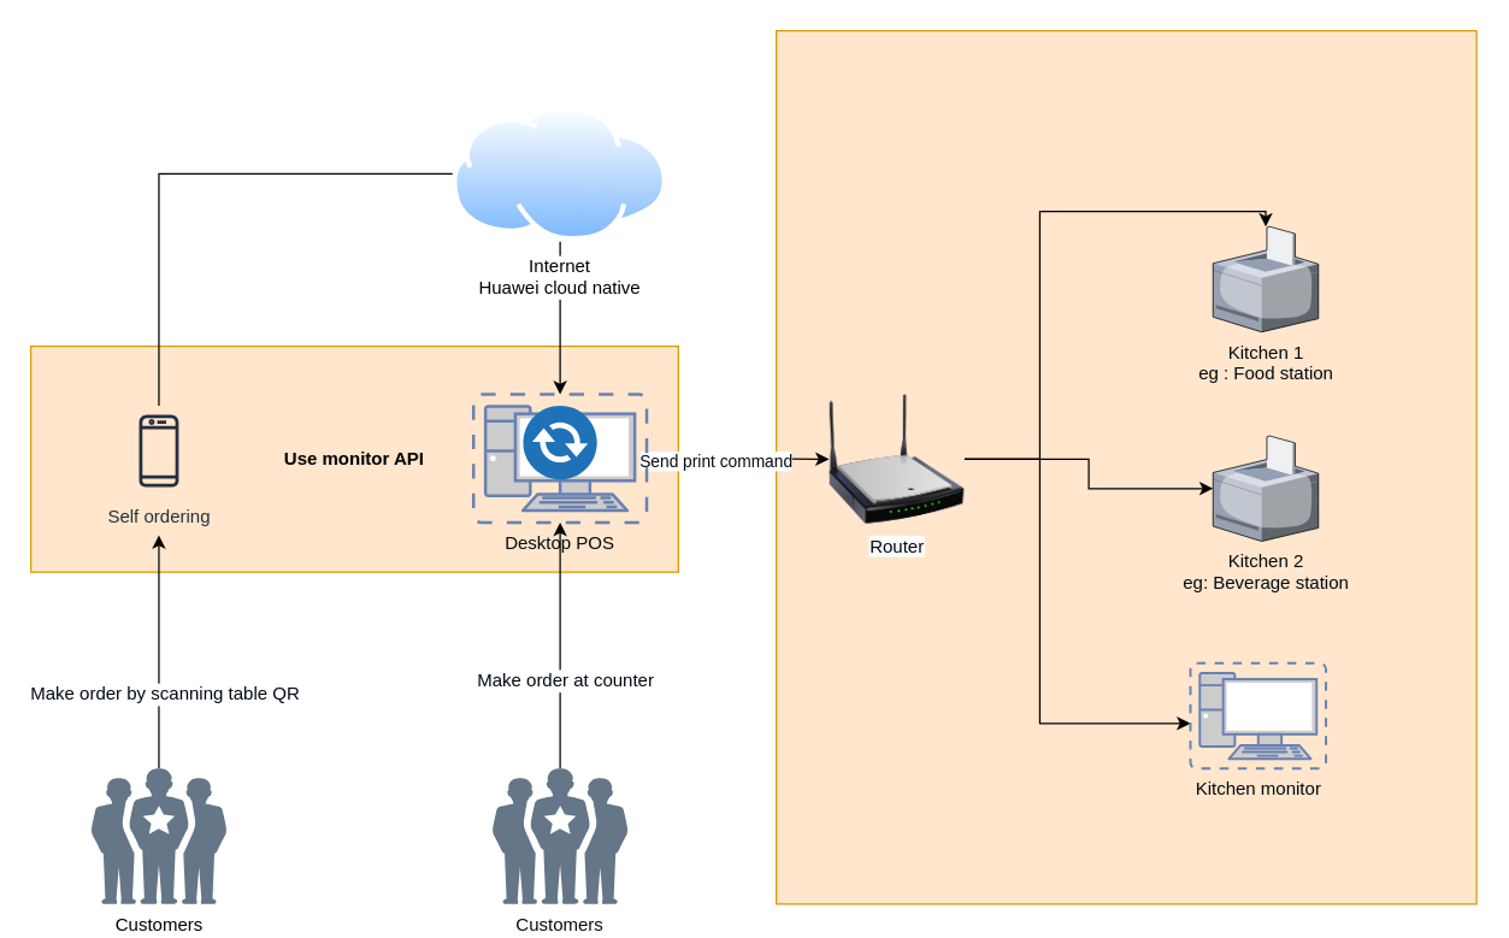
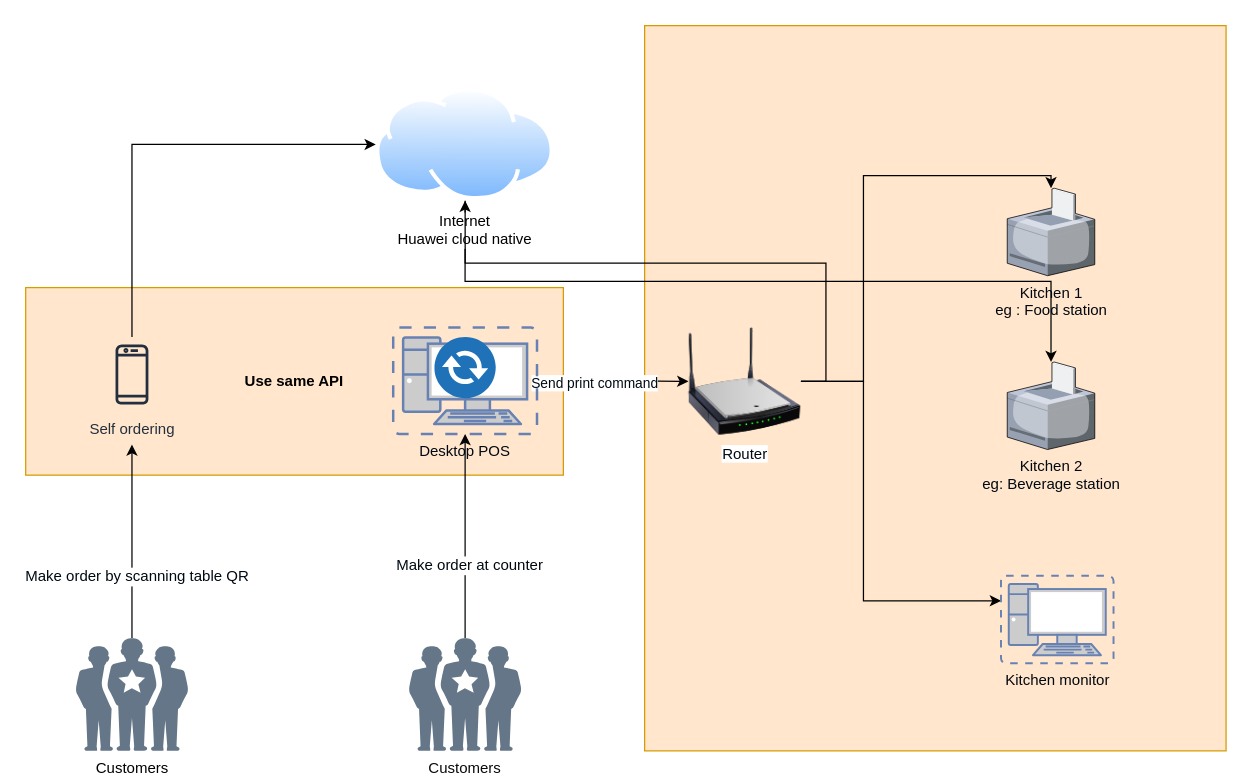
  <mxCell id="0" />
  <mxCell id="1" parent="0" />
  <mxCell id="2" value="" style="rounded=0;whiteSpace=wrap;html=1;fillColor=#ffe6cc;strokeColor=#d79b00;" vertex="1" parent="1"><mxGeometry x="515" y="20" width="465" height="580" as="geometry" /></mxCell>
- <mxCell id="3" value="&lt;b&gt;Use monitor API&lt;/b&gt;" style="rounded=0;whiteSpace=wrap;html=1;fillColor=#ffe6cc;strokeColor=#d79b00;" vertex="1" parent="1"><mxGeometry x="20" y="229.5" width="430" height="150" as="geometry" /></mxCell>
- <mxCell id="4" style="edgeStyle=orthogonalEdgeStyle;rounded=0;orthogonalLoop=1;jettySize=auto;html=1;entryX=0;entryY=0.5;entryDx=0;entryDy=0;endArrow=none;" parent="1" source="5" target="7" edge="1"><mxGeometry relative="1" as="geometry"><Array as="points"><mxPoint x="105" y="115" /></Array></mxGeometry></mxCell>
+ <mxCell id="3" value="&lt;b&gt;Use same API&lt;/b&gt;" style="rounded=0;whiteSpace=wrap;html=1;fillColor=#ffe6cc;strokeColor=#d79b00;" vertex="1" parent="1"><mxGeometry x="20" y="229.5" width="430" height="150" as="geometry" /></mxCell>
+ <mxCell id="4" style="edgeStyle=orthogonalEdgeStyle;rounded=0;orthogonalLoop=1;jettySize=auto;html=1;entryX=0;entryY=0.5;entryDx=0;entryDy=0;" parent="1" source="5" target="7" edge="1"><mxGeometry relative="1" as="geometry"><Array as="points"><mxPoint x="105" y="115" /></Array></mxGeometry></mxCell>
  <mxCell id="5" value="Self ordering&lt;br&gt;" style="sketch=0;outlineConnect=0;fontColor=#232F3E;gradientColor=none;strokeColor=#232F3E;fillColor=none;dashed=0;verticalLabelPosition=bottom;verticalAlign=top;align=center;html=1;fontSize=12;fontStyle=0;aspect=fixed;shape=mxgraph.aws4.resourceIcon;resIcon=mxgraph.aws4.mobile_client;" parent="1" vertex="1"><mxGeometry x="70" y="269" width="70" height="60" as="geometry" /></mxCell>
- <mxCell id="6" style="edgeStyle=orthogonalEdgeStyle;rounded=0;orthogonalLoop=1;jettySize=auto;html=1;exitX=0.5;exitY=1;exitDx=0;exitDy=0;" parent="1" source="7" target="10" edge="1"><mxGeometry relative="1" as="geometry" /></mxCell>
+ <mxCell id="6" style="edgeStyle=orthogonalEdgeStyle;rounded=0;orthogonalLoop=1;jettySize=auto;html=1;exitX=0.5;exitY=1;exitDx=0;exitDy=0;" parent="1" source="7" target="12" edge="1"><mxGeometry relative="1" as="geometry" /></mxCell>
  <mxCell id="7" value="Internet&lt;br&gt;Huawei cloud native" style="aspect=fixed;perimeter=ellipsePerimeter;html=1;align=center;shadow=0;dashed=0;spacingTop=3;image;image=img/lib/active_directory/internet_cloud.svg;" parent="1" vertex="1"><mxGeometry x="300" y="70" width="142.86" height="90" as="geometry" /></mxCell>
  <mxCell id="8" style="edgeStyle=orthogonalEdgeStyle;rounded=0;orthogonalLoop=1;jettySize=auto;html=1;exitX=1;exitY=0.5;exitDx=0;exitDy=0;exitPerimeter=0;entryX=0;entryY=0.5;entryDx=0;entryDy=0;fontColor=#000912;" parent="1" source="10" target="19" edge="1"><mxGeometry relative="1" as="geometry" /></mxCell>
  <mxCell id="9" value="Send print command" style="edgeLabel;html=1;align=center;verticalAlign=middle;resizable=0;points=[];fontColor=#000912;" parent="8" vertex="1" connectable="0"><mxGeometry x="-0.242" y="-1" relative="1" as="geometry"><mxPoint as="offset" /></mxGeometry></mxCell>
  <mxCell id="10" value="Desktop POS" style="fontColor=#000912;verticalAlign=top;verticalLabelPosition=bottom;labelPosition=center;align=center;html=1;outlineConnect=0;fillColor=#CCCCCC;strokeColor=#6881B3;gradientColor=none;gradientDirection=north;strokeWidth=2;shape=mxgraph.networks.virtual_pc;" parent="1" vertex="1"><mxGeometry x="313.93" y="261.5" width="115" height="85" as="geometry" /></mxCell>
  <mxCell id="11" value="Kitchen 1&lt;br&gt;eg : Food station" style="verticalLabelPosition=bottom;sketch=0;aspect=fixed;html=1;verticalAlign=top;strokeColor=none;align=center;outlineConnect=0;shape=mxgraph.citrix.printer;fontColor=#000912;" parent="1" vertex="1"><mxGeometry x="805" y="150" width="70" height="70" as="geometry" /></mxCell>
  <mxCell id="12" value="Kitchen 2&lt;br&gt;eg: Beverage station" style="verticalLabelPosition=bottom;sketch=0;aspect=fixed;html=1;verticalAlign=top;strokeColor=none;align=center;outlineConnect=0;shape=mxgraph.citrix.printer;fontColor=#000912;" parent="1" vertex="1"><mxGeometry x="805" y="289" width="70" height="70" as="geometry" /></mxCell>
  <mxCell id="13" value="" style="edgeStyle=orthogonalEdgeStyle;rounded=0;orthogonalLoop=1;jettySize=auto;html=1;fontColor=#000912;strokeColor=#030405;fontSize=12;" parent="1" source="15" edge="1"><mxGeometry relative="1" as="geometry"><mxPoint x="105" y="355" as="targetPoint" /></mxGeometry></mxCell>
  <mxCell id="14" value="Make order by scanning table QR" style="edgeLabel;html=1;align=center;verticalAlign=middle;resizable=0;points=[];fontColor=#000912;fontSize=12;" parent="13" vertex="1" connectable="0"><mxGeometry x="-0.353" y="-3" relative="1" as="geometry"><mxPoint as="offset" /></mxGeometry></mxCell>
  <mxCell id="15" value="Customers" style="verticalLabelPosition=bottom;sketch=0;html=1;verticalAlign=top;pointerEvents=1;align=center;shape=mxgraph.cisco_safe.people_places_things_icons.icon1;fillColor=#647687;strokeColor=#314354;fontColor=#000000;" parent="1" vertex="1"><mxGeometry x="60" y="510" width="90" height="90" as="geometry" /></mxCell>
- <mxCell id="16" style="edgeStyle=orthogonalEdgeStyle;rounded=0;orthogonalLoop=1;jettySize=auto;html=1;exitX=1;exitY=0.5;exitDx=0;exitDy=0;fontColor=#000912;" parent="1" source="19" target="12" edge="1"><mxGeometry relative="1" as="geometry" /></mxCell>
+ <mxCell id="16" style="edgeStyle=orthogonalEdgeStyle;rounded=0;orthogonalLoop=1;jettySize=auto;html=1;exitX=1;exitY=0.5;exitDx=0;exitDy=0;fontColor=#000912;" parent="1" source="19" target="7" edge="1"><mxGeometry relative="1" as="geometry" /></mxCell>
  <mxCell id="17" style="edgeStyle=orthogonalEdgeStyle;rounded=0;orthogonalLoop=1;jettySize=auto;html=1;exitX=1;exitY=0.5;exitDx=0;exitDy=0;fontColor=#000912;" parent="1" source="19" target="11" edge="1"><mxGeometry relative="1" as="geometry"><Array as="points"><mxPoint x="690" y="305" /><mxPoint x="690" y="140" /></Array></mxGeometry></mxCell>
  <mxCell id="18" style="edgeStyle=orthogonalEdgeStyle;rounded=0;orthogonalLoop=1;jettySize=auto;html=1;exitX=1;exitY=0.5;exitDx=0;exitDy=0;" edge="1" parent="1" source="19" target="24"><mxGeometry relative="1" as="geometry"><Array as="points"><mxPoint x="690" y="305" /><mxPoint x="690" y="480" /></Array></mxGeometry></mxCell>
  <mxCell id="19" value="Router" style="image;html=1;image=img/lib/clip_art/networking/Wireless_Router_N_128x128.png;fontColor=#000912;" parent="1" vertex="1"><mxGeometry x="550" y="260" width="90" height="89" as="geometry" /></mxCell>
  <mxCell id="20" value="" style="sketch=0;pointerEvents=1;shadow=0;dashed=0;html=1;strokeColor=none;fillColor=#505050;labelPosition=center;verticalLabelPosition=bottom;verticalAlign=top;outlineConnect=0;align=center;shape=mxgraph.office.communications.exchange_active_sync;fillColor=#2072B8;fontColor=#000912;" parent="1" vertex="1"><mxGeometry x="346.93" y="269" width="49" height="49" as="geometry" /></mxCell>
  <mxCell id="21" value="" style="edgeStyle=orthogonalEdgeStyle;rounded=0;orthogonalLoop=1;jettySize=auto;html=1;fontColor=#000912;strokeColor=#030405;entryX=0.5;entryY=1;entryDx=0;entryDy=0;entryPerimeter=0;" parent="1" source="23" target="10" edge="1"><mxGeometry relative="1" as="geometry"><mxPoint x="371.43" y="385" as="targetPoint" /></mxGeometry></mxCell>
  <mxCell id="22" value="Make order at counter" style="edgeLabel;html=1;align=center;verticalAlign=middle;resizable=0;points=[];fontColor=#000912;fontSize=12;" parent="21" vertex="1" connectable="0"><mxGeometry x="-0.278" y="-3" relative="1" as="geometry"><mxPoint as="offset" /></mxGeometry></mxCell>
  <mxCell id="23" value="Customers" style="verticalLabelPosition=bottom;sketch=0;html=1;verticalAlign=top;pointerEvents=1;align=center;shape=mxgraph.cisco_safe.people_places_things_icons.icon1;fillColor=#647687;strokeColor=#314354;fontColor=#0A0A0A;" parent="1" vertex="1"><mxGeometry x="326.43" y="510" width="90" height="90" as="geometry" /></mxCell>
- <mxCell id="24" value="Kitchen monitor" style="fontColor=#000912;verticalAlign=top;verticalLabelPosition=bottom;labelPosition=center;align=center;html=1;outlineConnect=0;fillColor=#CCCCCC;strokeColor=#6881B3;gradientColor=none;gradientDirection=north;strokeWidth=2;shape=mxgraph.networks.virtual_pc;" vertex="1" parent="1"><mxGeometry x="790" y="440" width="90" height="70" as="geometry" /></mxCell>
+ <mxCell id="24" value="Kitchen monitor" style="fontColor=#000912;verticalAlign=top;verticalLabelPosition=bottom;labelPosition=center;align=center;html=1;outlineConnect=0;fillColor=#CCCCCC;strokeColor=#6881B3;gradientColor=none;gradientDirection=north;strokeWidth=2;shape=mxgraph.networks.virtual_pc;" vertex="1" parent="1"><mxGeometry x="800" y="460" width="90" height="70" as="geometry" /></mxCell>
